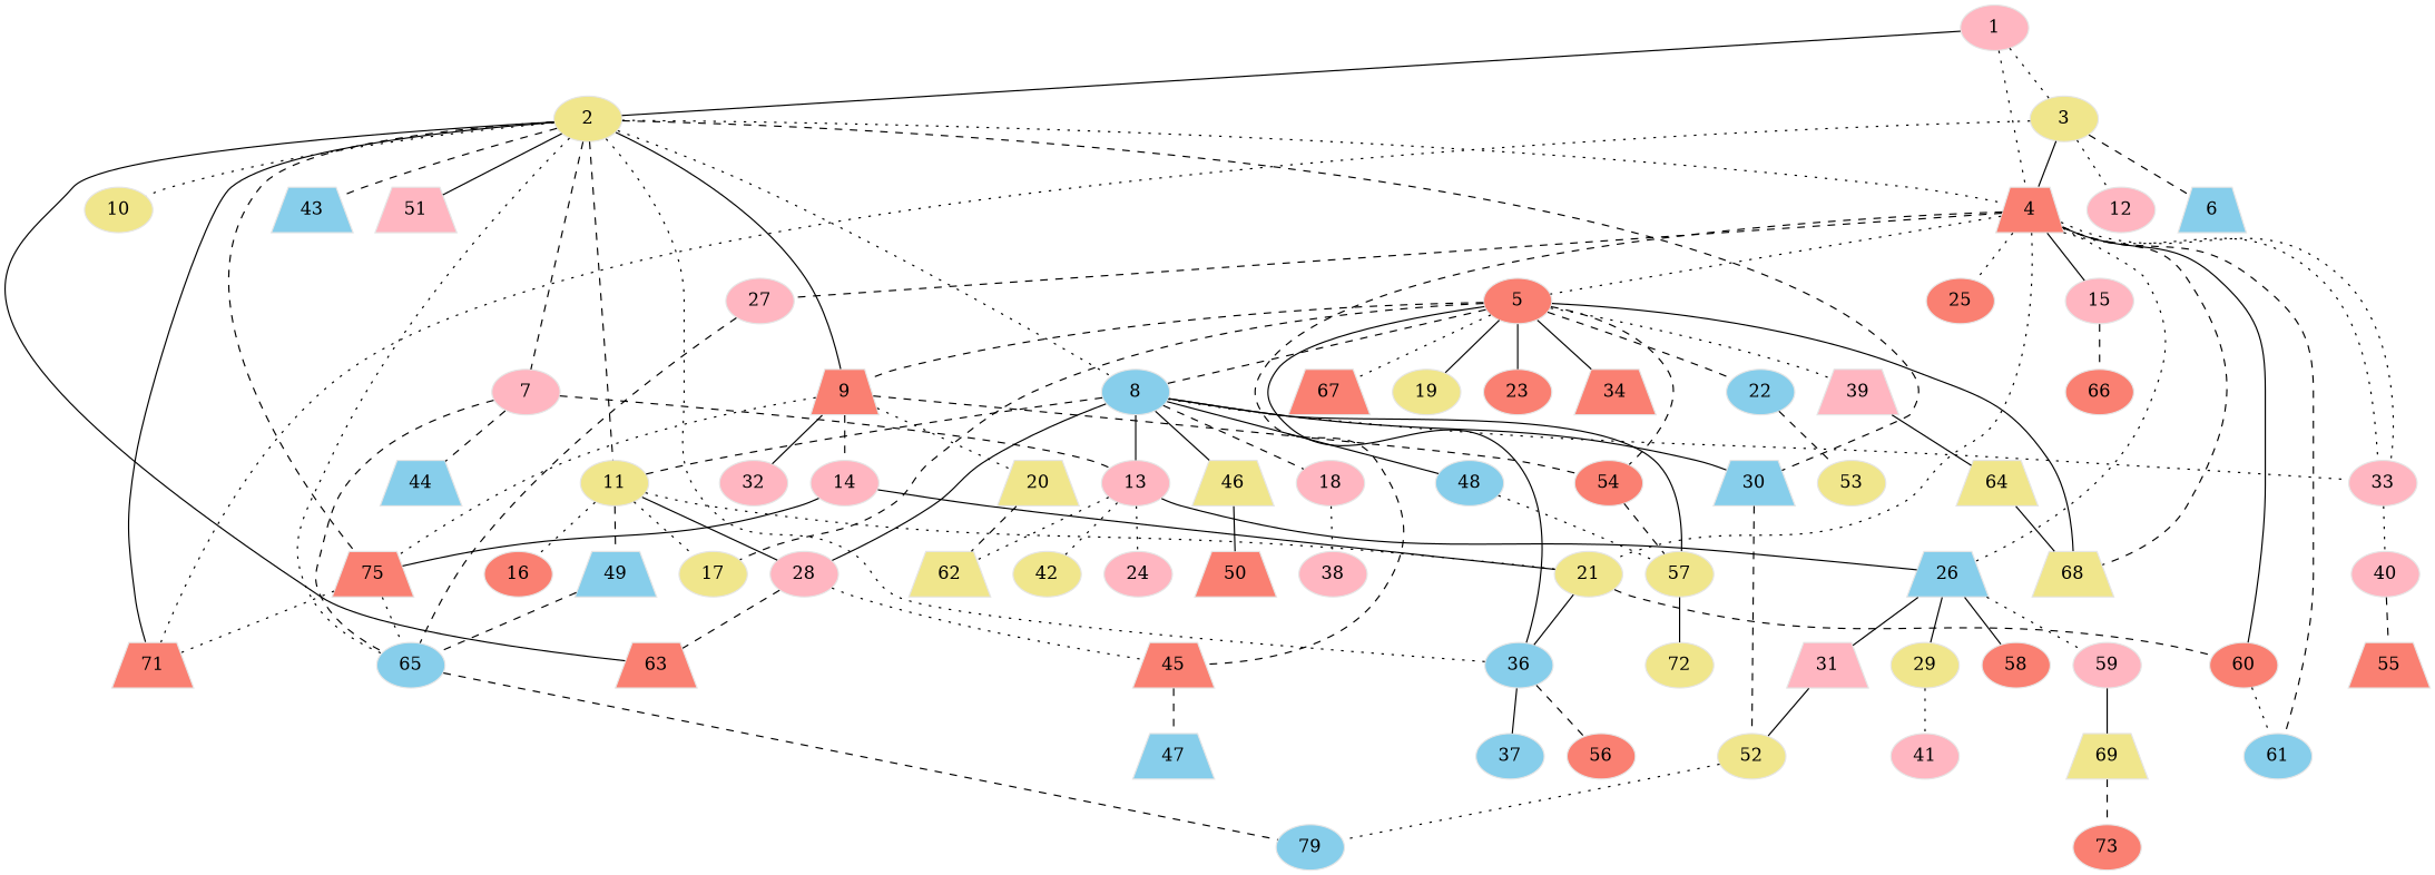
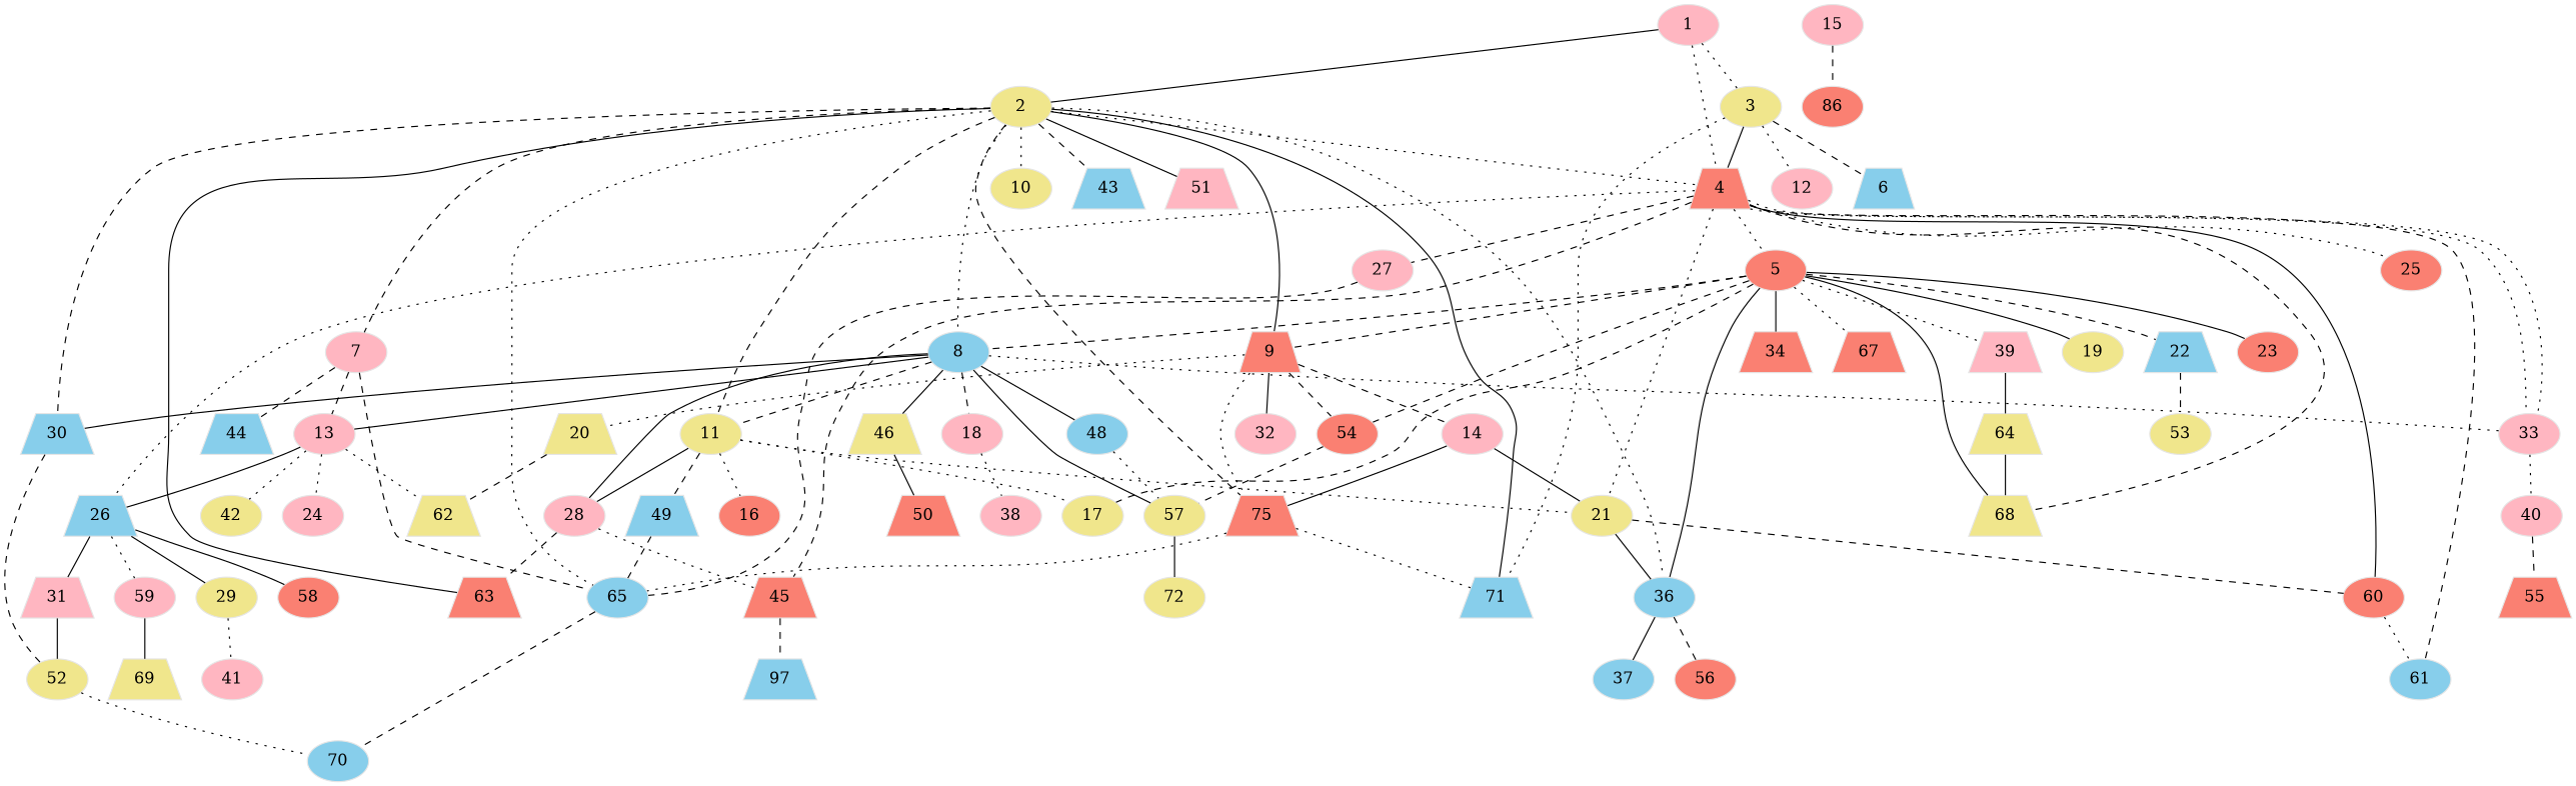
  graph {
    node [color=gray90 fillcolor=salmon shape=ellipse style=filled]
    edge [style=dashed]
    2 [fillcolor=khaki]
    1 [fillcolor=lightpink]
    3 [fillcolor=khaki]
    4 [shape=trapezium]
    7 [fillcolor=lightpink]
    8 [fillcolor=skyblue]
    9 [shape=trapezium]
    10 [fillcolor=khaki]
    11 [fillcolor=khaki]
    30 [fillcolor=skyblue shape=trapezium]
    n11 [label=75 shape=trapezium]
    36 [fillcolor=skyblue]
    43 [fillcolor=skyblue shape=trapezium]
    51 [fillcolor=lightpink shape=trapezium]
    63 [shape=trapezium]
    65 [fillcolor=skyblue]
-   71 [shape=trapezium]
+   71 [fillcolor=skyblue shape=trapezium]
    6 [fillcolor=skyblue shape=trapezium]
    12 [fillcolor=lightpink]
    5
    15 [fillcolor=lightpink]
    21 [fillcolor=khaki]
    25
    26 [fillcolor=skyblue shape=trapezium]
    27 [fillcolor=lightpink]
    33 [fillcolor=lightpink]
    45 [shape=trapezium]
    60
    61 [fillcolor=skyblue]
    68 [fillcolor=khaki shape=trapezium]
    13 [fillcolor=lightpink]
    44 [fillcolor=skyblue shape=trapezium]
    18 [fillcolor=lightpink]
    28 [fillcolor=lightpink]
    46 [fillcolor=khaki shape=trapezium]
    48 [fillcolor=skyblue]
    57 [fillcolor=khaki]
    54
    14 [fillcolor=lightpink]
    20 [fillcolor=khaki shape=trapezium]
    32 [fillcolor=lightpink]
    17 [fillcolor=khaki]
    16
    49 [fillcolor=skyblue shape=trapezium]
    52 [fillcolor=khaki]
    37 [fillcolor=skyblue]
    56
-   70 [fillcolor=skyblue label=79]
+   70 [fillcolor=skyblue]
    19 [fillcolor=khaki]
-   22 [fillcolor=skyblue]
+   22 [fillcolor=skyblue shape=trapezium]
    23
    34 [shape=trapezium]
    39 [fillcolor=lightpink shape=trapezium]
    67 [shape=trapezium]
-   66
+   66 [label=86]
    29 [fillcolor=khaki]
    31 [fillcolor=lightpink shape=trapezium]
    58
    59 [fillcolor=lightpink]
    40 [fillcolor=lightpink]
-   47 [fillcolor=skyblue shape=trapezium]
+   47 [fillcolor=skyblue shape=trapezium label=97]
    53 [fillcolor=khaki]
    64 [fillcolor=khaki shape=trapezium]
    24 [fillcolor=lightpink]
    42 [fillcolor=khaki]
    62 [fillcolor=khaki shape=trapezium]
    38 [fillcolor=lightpink]
    50 [shape=trapezium]
    72 [fillcolor=khaki]
    41 [fillcolor=lightpink]
    69 [fillcolor=khaki shape=trapezium]
    55 [shape=trapezium]
-   73
    2 -- 4 [style=dotted]
    2 -- 7
    2 -- 8 [style=dotted]
    2 -- 9 [style=solid]
    2 -- 10 [style=dotted]
    2 -- 11
    2 -- 30
    2 -- n11
    2 -- 36 [style=dotted]
    2 -- 43
    2 -- 51 [style=solid]
    2 -- 63 [style=solid]
    2 -- 65 [style=dotted]
    2 -- 71 [style=solid]
    1 -- 2 [style=solid]
    1 -- 3 [style=dotted]
    1 -- 4 [style=dotted]
    3 -- 4 [style=solid]
    3 -- 71 [style=dotted]
    3 -- 6
    3 -- 12 [style=dotted]
    4 -- 5 [style=dotted]
-   4 -- 15 [style=solid]
    4 -- 21 [style=dotted]
    4 -- 25 [style=dotted]
    4 -- 26 [style=dotted]
    4 -- 27
    4 -- 33 [style=dotted]
    4 -- 33 [style=dotted]
    4 -- 45
    4 -- 60 [style=solid]
    4 -- 61
    4 -- 68
    7 -- 65
    7 -- 13
    7 -- 44
    8 -- 11
    8 -- 30 [style=solid]
    8 -- 33 [style=dotted]
    8 -- 13 [style=solid]
    8 -- 18
    8 -- 28 [style=solid]
    8 -- 46 [style=solid]
    8 -- 48 [style=solid]
    8 -- 57 [style=solid]
    9 -- n11 [style=dotted]
    9 -- 54
    9 -- 14
    9 -- 20 [style=dotted]
    9 -- 32 [style=solid]
    11 -- 21 [style=dotted]
    11 -- 28 [style=solid]
    11 -- 17 [style=dotted]
    11 -- 16 [style=dotted]
    11 -- 49
    30 -- 52
    n11 -- 65 [style=dotted]
    n11 -- 71 [style=dotted]
    36 -- 37 [style=solid]
    36 -- 56
    65 -- 70
    5 -- 8
    5 -- 9
    5 -- 36 [style=solid]
    5 -- 68 [style=solid]
    5 -- 54
    5 -- 17
    5 -- 19 [style=solid]
    5 -- 22
    5 -- 23 [style=solid]
    5 -- 34 [style=solid]
    5 -- 39 [style=dotted]
    5 -- 67 [style=dotted]
    15 -- 66
    21 -- 36 [style=solid]
    21 -- 60
    26 -- 29 [style=solid]
    26 -- 31 [style=solid]
    26 -- 58 [style=solid]
    26 -- 59 [style=dotted]
    27 -- 65
    33 -- 40 [style=dotted]
    45 -- 47
    60 -- 61 [style=dotted]
    13 -- 26 [style=solid]
    13 -- 24 [style=dotted]
    13 -- 42 [style=dotted]
    13 -- 62 [style=dotted]
    18 -- 38 [style=dotted]
    28 -- 63
    28 -- 45 [style=dotted]
    46 -- 50 [style=solid]
    48 -- 57 [style=dotted]
    57 -- 72 [style=solid]
    54 -- 57
    14 -- n11 [style=solid]
    14 -- 21 [style=solid]
    20 -- 62
    49 -- 65
    52 -- 70 [style=dotted]
    22 -- 53
    39 -- 64 [style=solid]
    29 -- 41 [style=dotted]
    31 -- 52 [style=solid]
    59 -- 69 [style=solid]
    40 -- 55
    64 -- 68 [style=solid]
-   69 -- 73
  }
